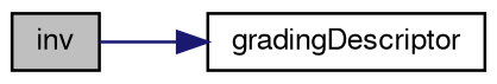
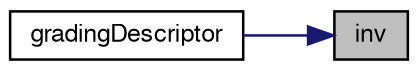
  digraph {
    rankdir=LR
    node [color=black fontname=FreeSans fontsize=10 shape=record]
    n1 [fillcolor=grey75 fontcolor=black height=0.2 label=inv style=filled width=0.4]
    n2 [height=0.2 label=gradingDescriptor width=0.4]
-   n1 -> n2 [color=midnightblue fontname=FreeSans fontsize=10 labelfontname=FreeSans labelfontsize=10 style=solid]
+   n2 -> n1 [color=midnightblue fontname=FreeSans fontsize=10 labelfontname=FreeSans labelfontsize=10 style=solid]
  }
